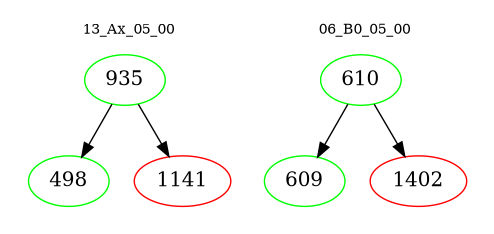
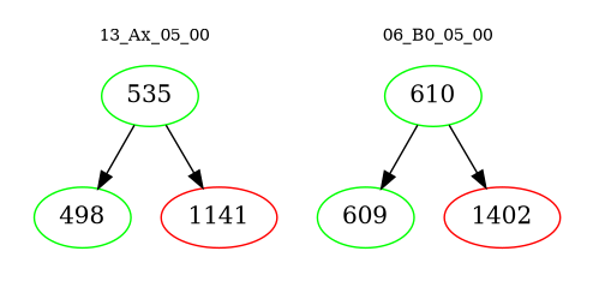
  digraph {
    node [color=green]
    edge [color=black]
-   n1 [label=935]
+   n1 [label=535]
    n2 [label=498]
    n3 [color=red label=1141]
    n4 [label=610]
    n5 [label=609]
    n6 [color=red label=1402]
    subgraph cluster_1 {
      color=white
      fontsize=10
      label="13_Ax_05_00"
      n1
      n2
      n3
    }
    subgraph cluster_2 {
      color=white
      fontsize=10
      label="06_B0_05_00"
      n4
      n5
      n6
    }
    n1 -> n2
    n1 -> n3
    n4 -> n5
    n4 -> n6
  }
